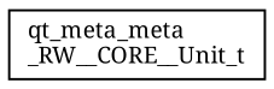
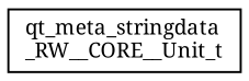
  digraph {
    rankdir=LR
    fontname="Noto Serif"
-   n1 [color=black fillcolor=white fontname="Noto Serif" fontsize=10 height=0.2 label="qt_meta_meta\l_RW__CORE__Unit_t" shape=record style=filled width=0.4]
+   n1 [color=black fillcolor=white fontname="Noto Serif" fontsize=10 height=0.2 label="qt_meta_stringdata\l_RW__CORE__Unit_t" shape=record style=filled width=0.4]
  }
